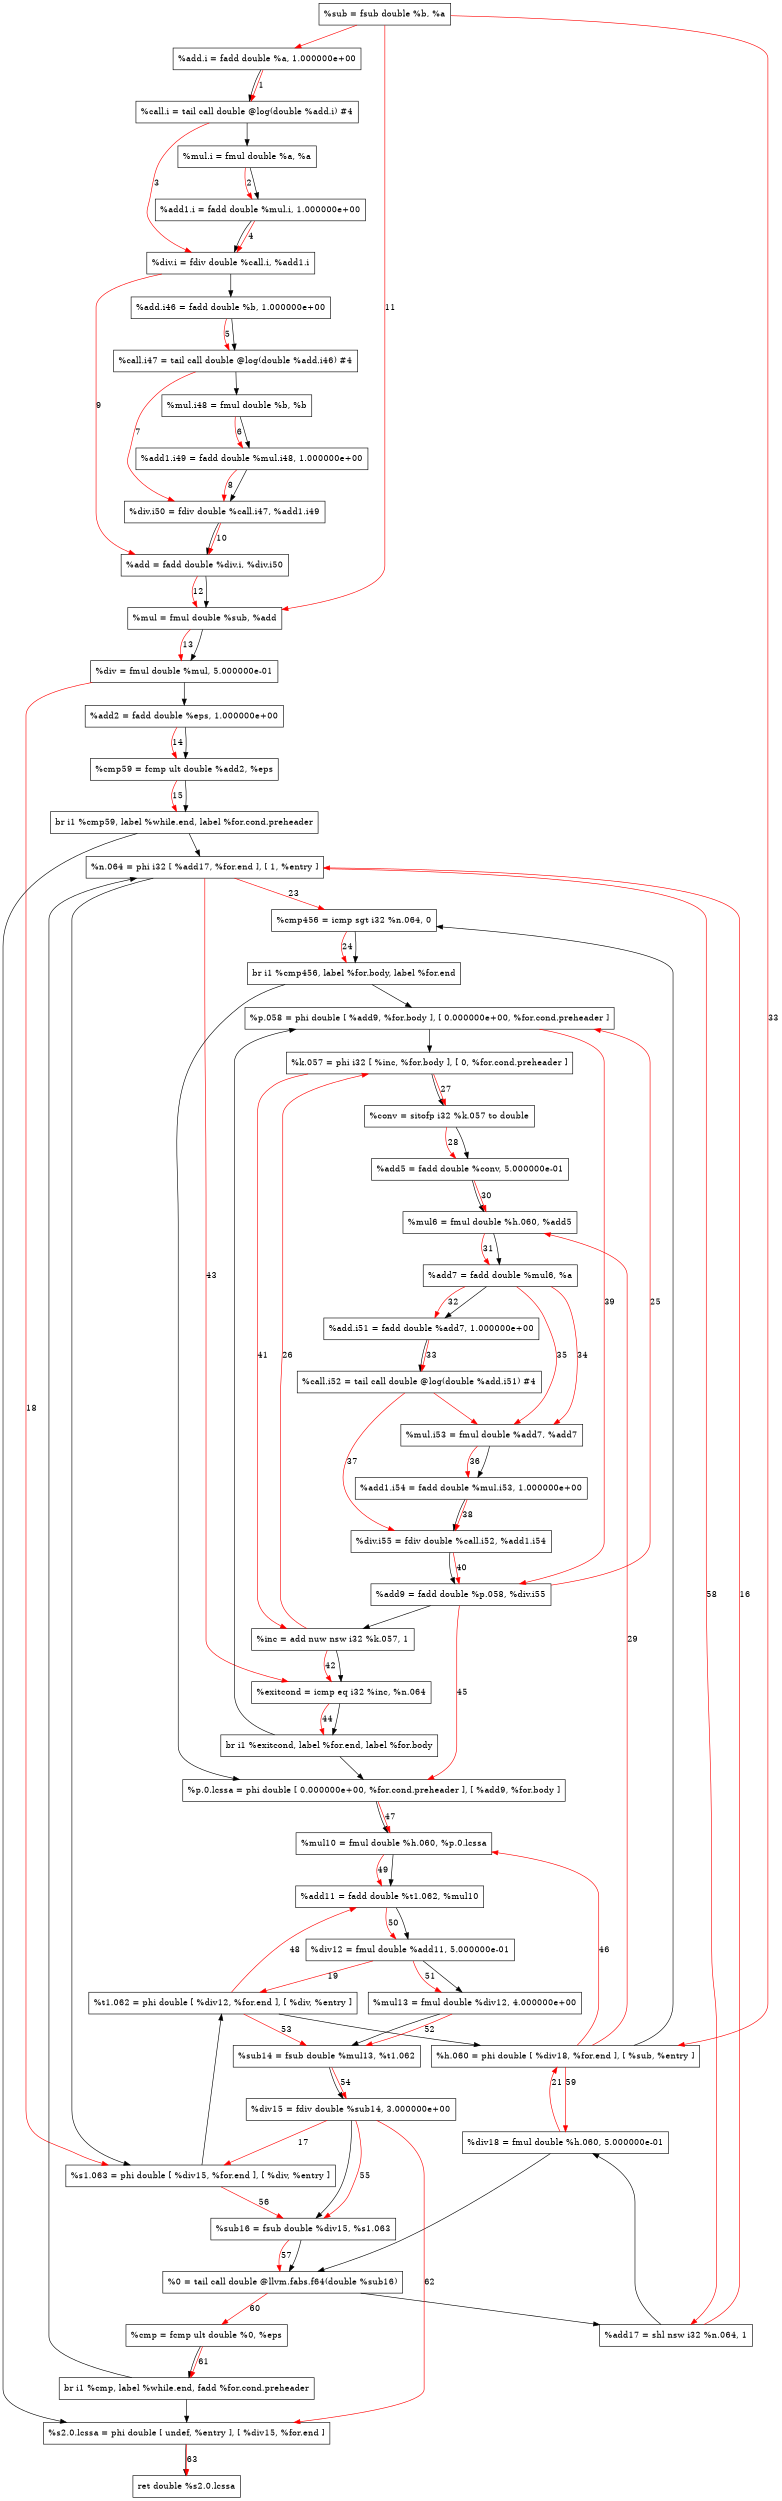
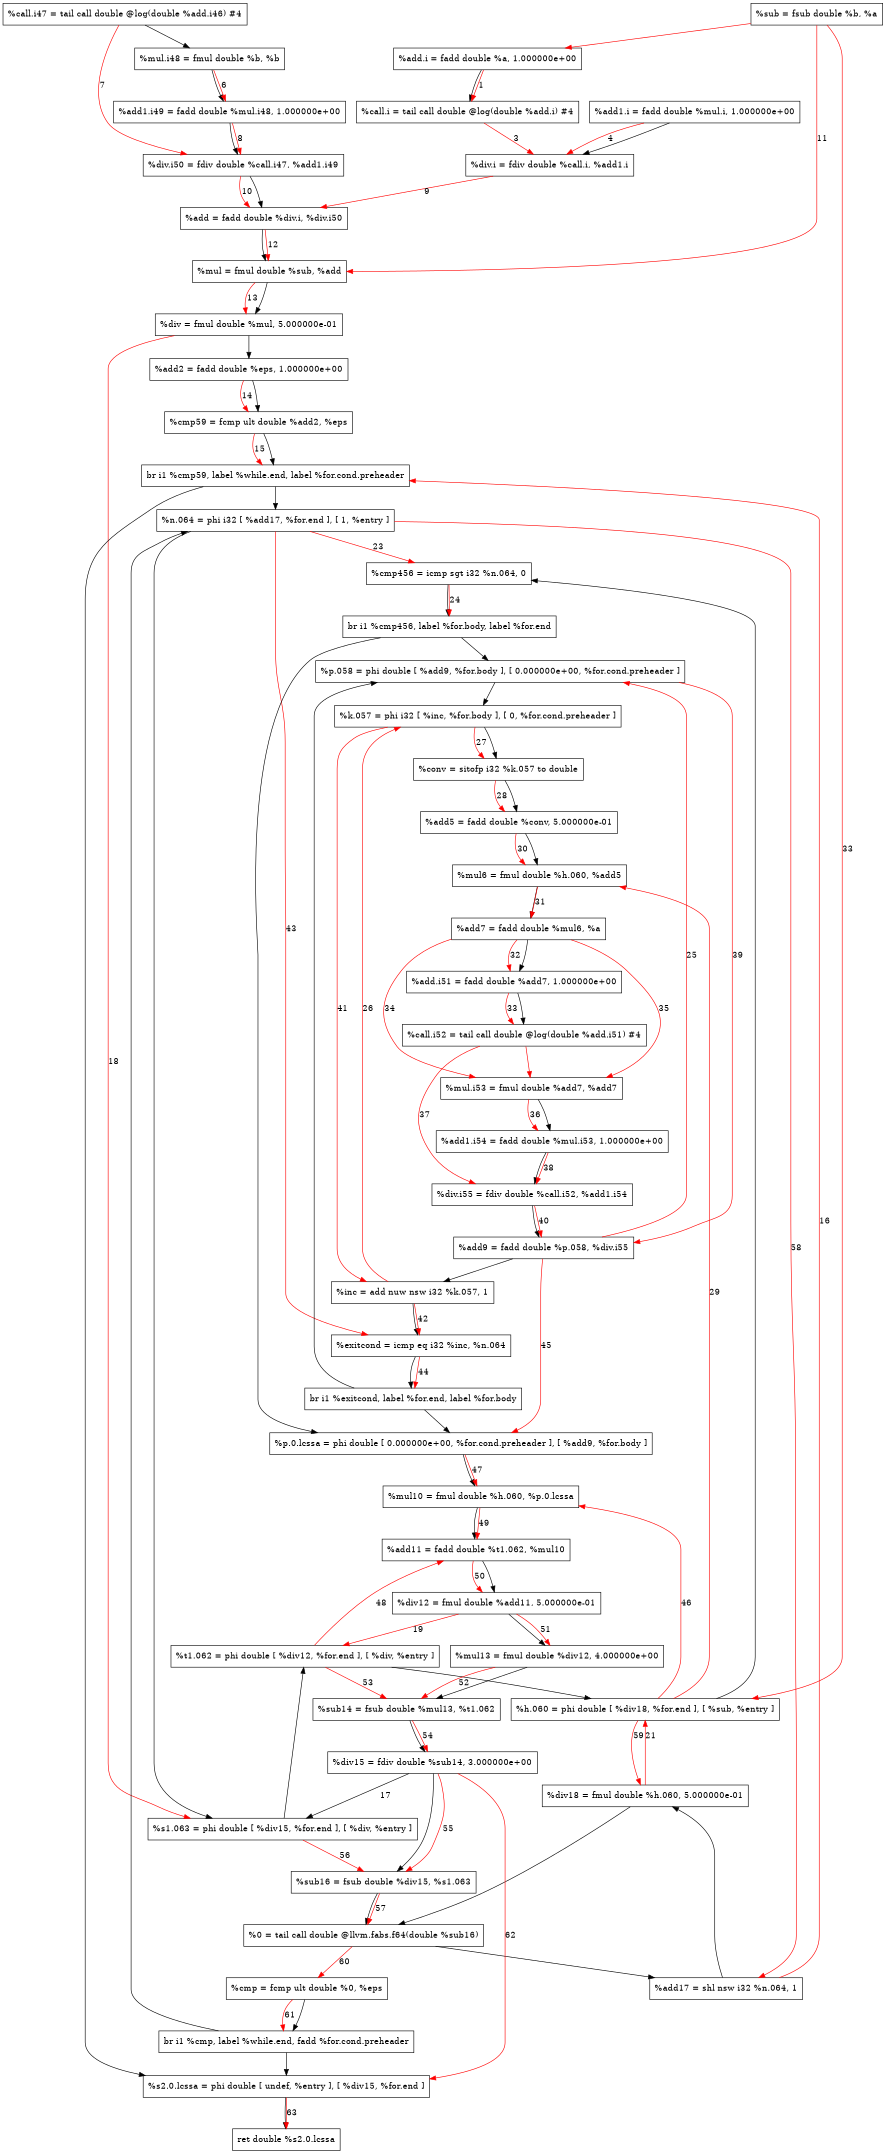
  digraph {
    node [shape=record]
    edge [color=red]
    n1 [label="  %sub = fsub double %b, %a"]
    n2 [label="  %add.i = fadd double %a, 1.000000e+00"]
    n3 [label="  %mul = fmul double %sub, %add"]
    n4 [label="  %h.060 = phi double [ %div18, %for.end ], [ %sub, %entry ]"]
    n5 [label="  %call.i = tail call double @log(double %add.i) #4"]
    n6 [label="  %div = fmul double %mul, 5.000000e-01"]
    n7 [label="  %cmp456 = icmp sgt i32 %n.064, 0"]
    n8 [label="  %mul6 = fmul double %h.060, %add5"]
    n9 [label="  %mul10 = fmul double %h.060, %p.0.lcssa"]
    n10 [label="  %div18 = fmul double %h.060, 5.000000e-01"]
-   n11 [label="  %mul.i = fmul double %a, %a"]
    n12 [label="  %div.i = fdiv double %call.i, %add1.i"]
    n13 [label="  %add1.i = fadd double %mul.i, 1.000000e+00"]
-   n14 [label="  %add.i46 = fadd double %b, 1.000000e+00"]
    n15 [label="  %add = fadd double %div.i, %div.i50"]
    n16 [label="  %call.i47 = tail call double @log(double %add.i46) #4"]
    n17 [label="  %mul.i48 = fmul double %b, %b"]
    n18 [label="  %div.i50 = fdiv double %call.i47, %add1.i49"]
    n19 [label="  %add1.i49 = fadd double %mul.i48, 1.000000e+00"]
    n20 [label="  %add2 = fadd double %eps, 1.000000e+00"]
    n21 [label="  %s1.063 = phi double [ %div15, %for.end ], [ %div, %entry ]"]
    n22 [label="  %cmp59 = fcmp ult double %add2, %eps"]
    n23 [label="  %t1.062 = phi double [ %div12, %for.end ], [ %div, %entry ]"]
    n24 [label="  %sub16 = fsub double %div15, %s1.063"]
    n25 [label="  %add11 = fadd double %t1.062, %mul10"]
    n26 [label="  %sub14 = fsub double %mul13, %t1.062"]
    n27 [label="  br i1 %cmp59, label %while.end, label %for.cond.preheader"]
    n28 [label="  %n.064 = phi i32 [ %add17, %for.end ], [ 1, %entry ]"]
    n29 [label="  %s2.0.lcssa = phi double [ undef, %entry ], [ %div15, %for.end ]"]
    n30 [label="  %exitcond = icmp eq i32 %inc, %n.064"]
    n31 [label="  %add17 = shl nsw i32 %n.064, 1"]
    n32 [label="  ret double %s2.0.lcssa"]
    n33 [label="  br i1 %cmp456, label %for.body, label %for.end"]
    n34 [label="  br i1 %exitcond, label %for.end, label %for.body"]
    n35 [label="  %0 = tail call double @llvm.fabs.f64(double %sub16)"]
    n36 [label="  %div12 = fmul double %add11, 5.000000e-01"]
    n37 [label="  %div15 = fdiv double %sub14, 3.000000e+00"]
    n38 [label="  %add7 = fadd double %mul6, %a"]
    n39 [label="  %p.058 = phi double [ %add9, %for.body ], [ 0.000000e+00, %for.cond.preheader ]"]
    n40 [label="  %p.0.lcssa = phi double [ 0.000000e+00, %for.cond.preheader ], [ %add9, %for.body ]"]
    n41 [label="  %k.057 = phi i32 [ %inc, %for.body ], [ 0, %for.cond.preheader ]"]
    n42 [label="  %add9 = fadd double %p.058, %div.i55"]
    n43 [label="  %conv = sitofp i32 %k.057 to double"]
    n44 [label="  %inc = add nuw nsw i32 %k.057, 1"]
    n45 [label="  %add5 = fadd double %conv, 5.000000e-01"]
    n46 [label="  %add.i51 = fadd double %add7, 1.000000e+00"]
    n47 [label="  %mul.i53 = fmul double %add7, %add7"]
    n48 [label="  %call.i52 = tail call double @log(double %add.i51) #4"]
    n49 [label="  %add1.i54 = fadd double %mul.i53, 1.000000e+00"]
    n50 [label="  %div.i55 = fdiv double %call.i52, %add1.i54"]
    n51 [label="  %mul13 = fmul double %div12, 4.000000e+00"]
    n52 [label="  %cmp = fcmp ult double %0, %eps"]
    n53 [label="br i1 %cmp, label %while.end, fadd %for.cond.preheader"]
    n1 -> n2
    n1 -> n3 [label=11]
    n1 -> n4 [label=33]
    n2 -> n5 [color=""]
    n2 -> n5 [label=1]
    n3 -> n6 [color=""]
    n3 -> n6 [label=13]
    n4 -> n7 [color=""]
    n4 -> n8 [label=29]
    n4 -> n9 [label=46]
    n4 -> n10 [label=59]
-   n5 -> n11 [color=""]
    n5 -> n12 [label=3]
    n6 -> n20 [color=""]
    n6 -> n21 [label=18]
    n7 -> n33 [color=""]
    n7 -> n33 [label=24]
    n8 -> n38 [color=""]
    n8 -> n38 [label=31]
    n9 -> n25 [color=""]
    n9 -> n25 [label=49]
    n10 -> n4 [label=21]
    n10 -> n35 [color=""]
-   n11 -> n13 [color=""]
-   n11 -> n13 [label=2]
-   n12 -> n14 [color=""]
    n12 -> n15 [label=9]
    n13 -> n12 [color=""]
    n13 -> n12 [label=4]
-   n14 -> n16 [color=""]
-   n14 -> n16 [label=5]
    n15 -> n3 [color=""]
    n15 -> n3 [label=12]
    n16 -> n17 [color=""]
    n16 -> n18 [label=7]
    n17 -> n19 [color=""]
    n17 -> n19 [label=6]
    n18 -> n15 [color=""]
    n18 -> n15 [label=10]
    n19 -> n18 [color=""]
    n19 -> n18 [label=8]
    n20 -> n22 [color=""]
    n20 -> n22 [label=14]
    n21 -> n23 [color=""]
    n21 -> n24 [label=56]
    n22 -> n27 [color=""]
    n22 -> n27 [label=15]
    n23 -> n4 [color=""]
    n23 -> n25 [label=48]
    n23 -> n26 [label=53]
    n24 -> n35 [color=""]
    n24 -> n35 [label=57]
    n25 -> n36 [color=""]
    n25 -> n36 [label=50]
    n26 -> n37 [color=""]
    n26 -> n37 [label=54]
    n27 -> n28 [color=""]
    n27 -> n29 [color=""]
    n28 -> n7 [label=23]
    n28 -> n21 [color=""]
    n28 -> n30 [label=43]
    n28 -> n31 [label=58]
    n29 -> n32 [color=""]
    n29 -> n32 [label=63]
    n30 -> n34 [color=""]
    n30 -> n34 [label=44]
    n31 -> n10 [color=""]
-   n31 -> n28 [label=16]
+   n31 -> n27 [label=16]
    n33 -> n39 [color=""]
    n33 -> n40 [color=""]
    n34 -> n39 [color=""]
    n34 -> n40 [color=""]
    n35 -> n31 [color=""]
    n35 -> n52 [label=60]
    n36 -> n23 [label=19]
    n36 -> n51 [color=""]
    n36 -> n51 [label=51]
-   n37 -> n21 [label=17]
+   n37 -> n21 [color=black label=17]
    n37 -> n24 [color=""]
    n37 -> n24 [label=55]
    n37 -> n29 [label=62]
    n38 -> n46 [color=""]
    n38 -> n46 [label=32]
    n38 -> n47 [label=34]
    n38 -> n47 [label=35]
    n39 -> n41 [color=""]
    n39 -> n42 [label=39]
    n40 -> n9 [color=""]
    n40 -> n9 [label=47]
    n41 -> n43 [color=""]
    n41 -> n43 [label=27]
    n41 -> n44 [label=41]
    n42 -> n39 [label=25]
    n42 -> n40 [label=45]
    n42 -> n44 [color=""]
    n43 -> n45 [color=""]
    n43 -> n45 [label=28]
    n44 -> n30 [color=""]
    n44 -> n30 [label=42]
    n44 -> n41 [label=26]
    n45 -> n8 [color=""]
    n45 -> n8 [label=30]
    n46 -> n48 [color=""]
    n46 -> n48 [label=33]
    n47 -> n49 [color=""]
    n47 -> n49 [label=36]
    n48 -> n47
    n48 -> n50 [label=37]
    n49 -> n50 [color=""]
    n49 -> n50 [label=38]
    n50 -> n42 [color=""]
    n50 -> n42 [label=40]
    n51 -> n26 [color=""]
    n51 -> n26 [label=52]
    n52 -> n53 [color=""]
    n52 -> n53 [label=61]
    n53 -> n28 [color=""]
    n53 -> n29 [color=""]
  }
